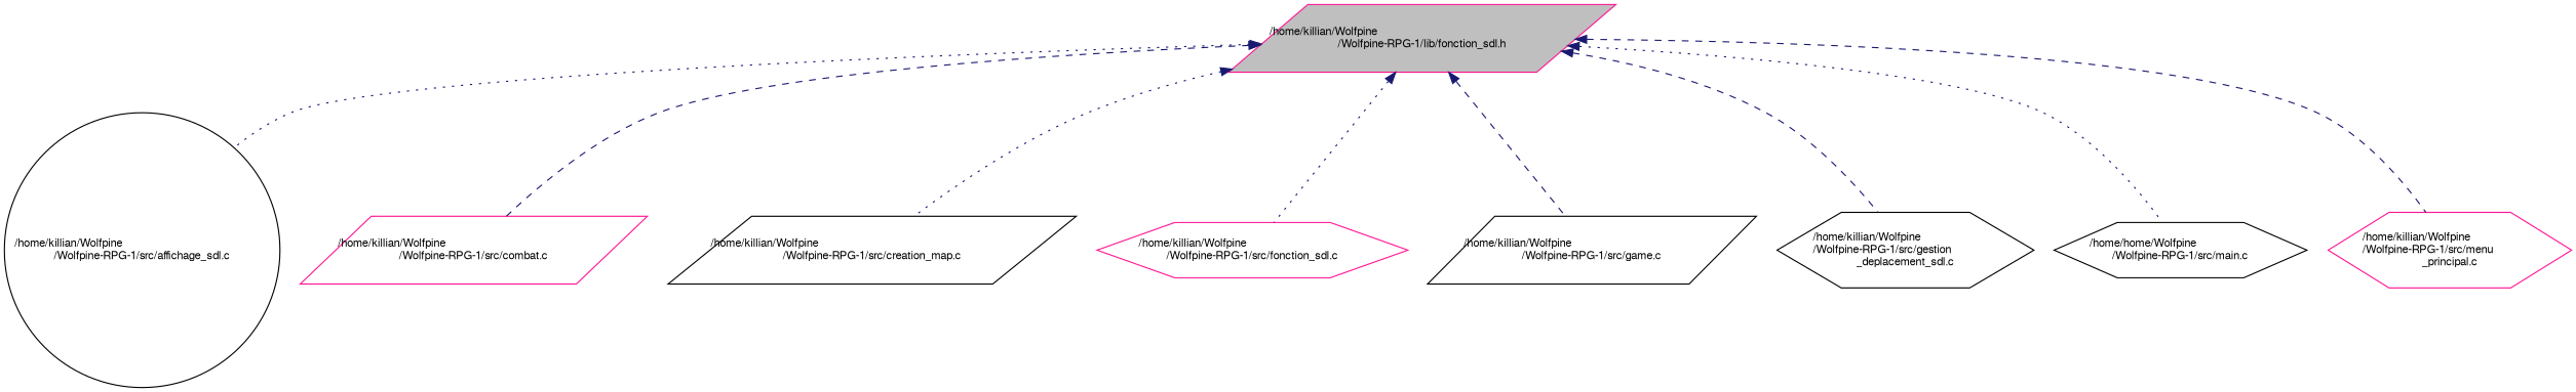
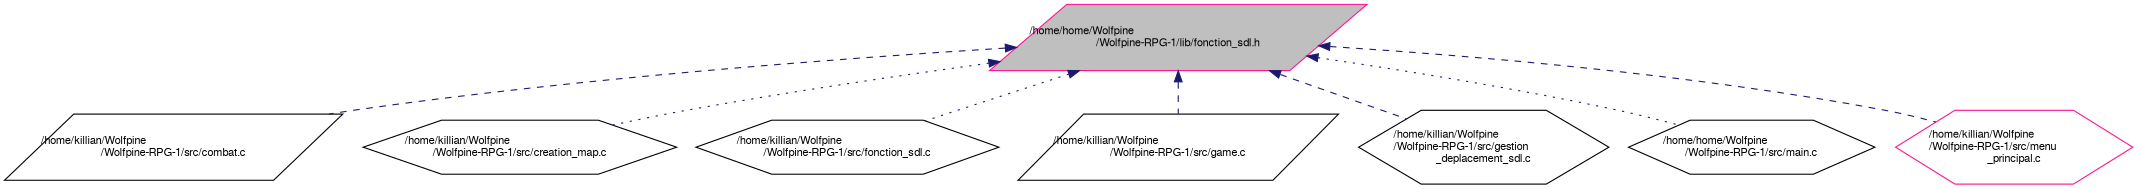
  digraph {
    node [color=black fillcolor=white fontname=FreeSans fontsize=10 shape=parallelogram style=filled]
    edge [color=midnightblue dir=back fontname=FreeSans fontsize=10 labelfontname=FreeSans labelfontsize=10 style=dotted]
-   n1 [color=deeppink fillcolor=grey75 fontcolor=black height=0.2 label="/home/killian/Wolfpine\l/Wolfpine-RPG-1/lib/fonction_sdl.h" width=0.4]
-   n2 [height=0.2 label="/home/killian/Wolfpine\l/Wolfpine-RPG-1/src/affichage_sdl.c" shape=circle width=0.4]
-   n3 [color=deeppink height=0.2 label="/home/killian/Wolfpine\l/Wolfpine-RPG-1/src/combat.c" width=0.4]
-   n4 [height=0.2 label="/home/killian/Wolfpine\l/Wolfpine-RPG-1/src/creation_map.c" width=0.4]
-   n5 [color=deeppink height=0.2 label="/home/killian/Wolfpine\l/Wolfpine-RPG-1/src/fonction_sdl.c" shape=hexagon width=0.4]
+   n1 [color=deeppink fillcolor=grey75 fontcolor=black height=0.2 label="/home/home/Wolfpine\l/Wolfpine-RPG-1/lib/fonction_sdl.h" width=0.4]
+   n3 [height=0.2 label="/home/killian/Wolfpine\l/Wolfpine-RPG-1/src/combat.c" width=0.4]
+   n4 [height=0.2 label="/home/killian/Wolfpine\l/Wolfpine-RPG-1/src/creation_map.c" shape=hexagon width=0.4]
+   n5 [height=0.2 label="/home/killian/Wolfpine\l/Wolfpine-RPG-1/src/fonction_sdl.c" shape=hexagon width=0.4]
    n6 [height=0.2 label="/home/killian/Wolfpine\l/Wolfpine-RPG-1/src/game.c" width=0.4]
    n7 [height=0.2 label="/home/killian/Wolfpine\l/Wolfpine-RPG-1/src/gestion\l_deplacement_sdl.c" shape=hexagon width=0.4]
    n8 [height=0.2 label="/home/home/Wolfpine\l/Wolfpine-RPG-1/src/main.c" shape=hexagon width=0.4]
    n9 [color=deeppink height=0.2 label="/home/killian/Wolfpine\l/Wolfpine-RPG-1/src/menu\l_principal.c" shape=hexagon width=0.4]
-   n1 -> n2
    n1 -> n3 [style=dashed]
    n1 -> n4
    n1 -> n5
    n1 -> n6 [style=dashed]
    n1 -> n7 [style=dashed]
    n1 -> n8
    n1 -> n9 [style=dashed]
  }
